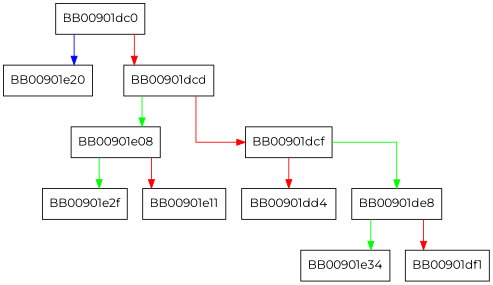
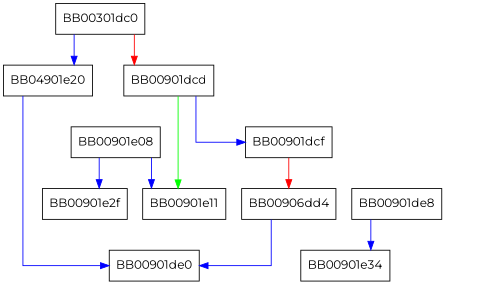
  digraph {
    fontname=Montserrat
    splines=ortho
    node [fontname=Montserrat shape=box]
    edge [color=red fontname=Montserrat]
-   BB00901dc0
-   BB00901e20
+   BB00901dc0 [label=BB00301dc0]
+   BB00901e20 [label=BB04901e20]
    BB00901dcd
+   BB00901de0
    BB00901e08
    BB00901dcf
    BB00901e2f
    BB00901e11
    BB00901de8
-   BB00901dd4
+   BB00901dd4 [label=BB00906dd4]
    BB00901e34
-   BB00901df1
    BB00901dc0 -> BB00901e20 [color=blue]
    BB00901dc0 -> BB00901dcd
-   BB00901dcd -> BB00901e08 [color=green]
-   BB00901dcd -> BB00901dcf
-   BB00901e08 -> BB00901e2f [color=green]
-   BB00901e08 -> BB00901e11
-   BB00901dcf -> BB00901de8 [color=green]
+   BB00901e20 -> BB00901de0 [color=blue]
+   BB00901dcd -> BB00901e11 [color=green]
+   BB00901dcd -> BB00901dcf [color=blue]
+   BB00901e08 -> BB00901e2f [color=blue]
+   BB00901e08 -> BB00901e11 [color=blue]
    BB00901dcf -> BB00901dd4
-   BB00901de8 -> BB00901e34 [color=green]
-   BB00901de8 -> BB00901df1
+   BB00901de8 -> BB00901e34 [color=blue]
+   BB00901dd4 -> BB00901de0 [color=blue]
  }
